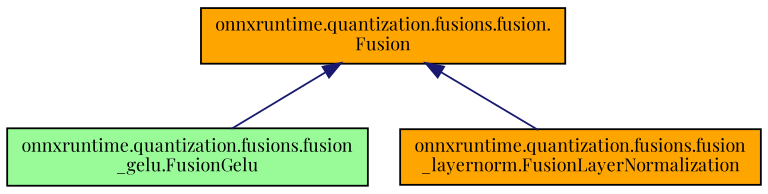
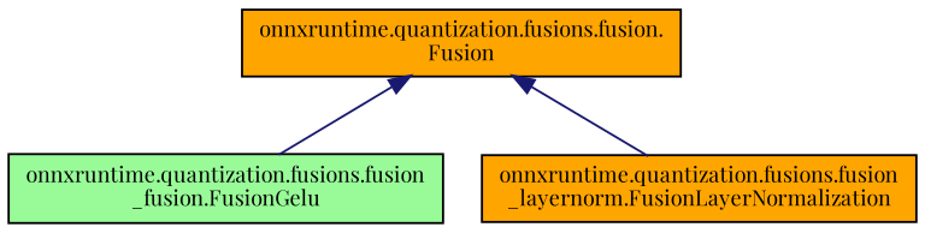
  digraph {
    rankdir=TB
    fontname="Playfair Display"
    node [color=black fillcolor=orange fontname="Playfair Display" fontsize=10 shape=record style=filled]
    edge [color=midnightblue dir=back fontname="Playfair Display" fontsize=10 labelfontname=Helvetica labelfontsize=10 style=solid]
    n1 [height=0.2 label="onnxruntime.quantization.fusions.fusion.\lFusion" width=0.4]
-   n2 [fillcolor=palegreen height=0.2 label="onnxruntime.quantization.fusions.fusion\l_gelu.FusionGelu" width=0.4]
+   n2 [fillcolor=palegreen height=0.2 label="onnxruntime.quantization.fusions.fusion\l_fusion.FusionGelu" width=0.4]
    n3 [height=0.2 label="onnxruntime.quantization.fusions.fusion\l_layernorm.FusionLayerNormalization" width=0.4]
    n1 -> n2
    n1 -> n3
  }
